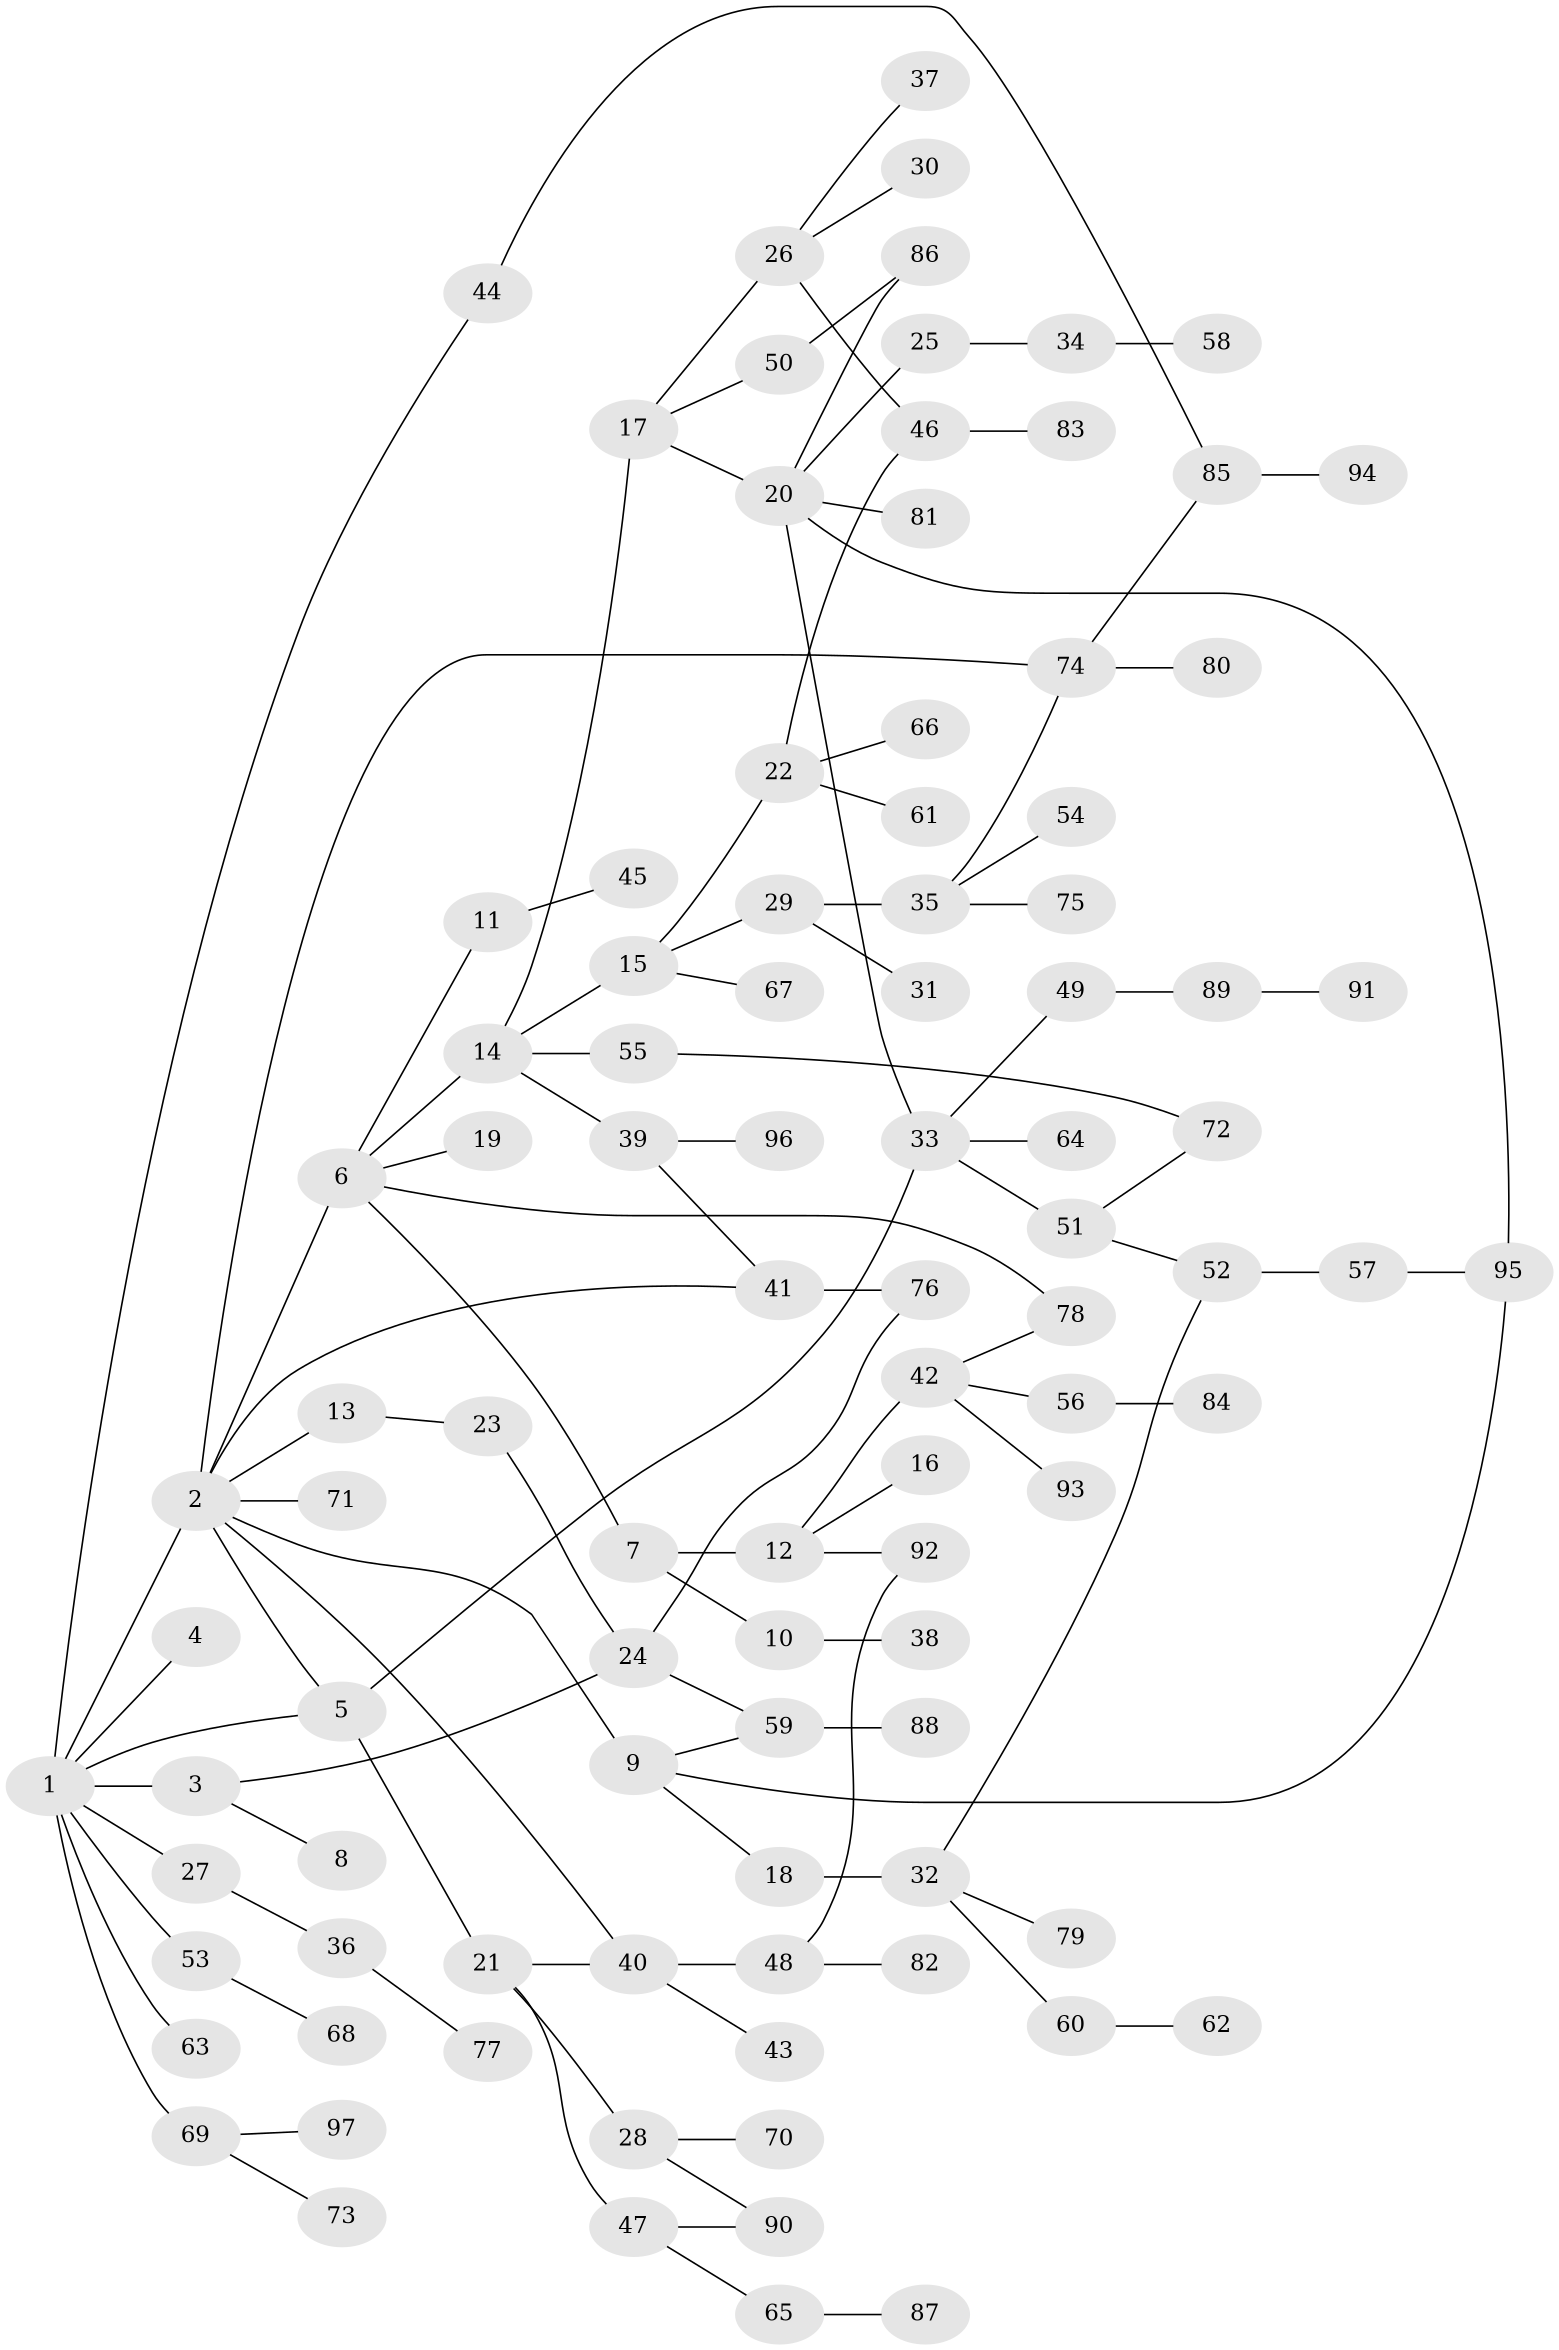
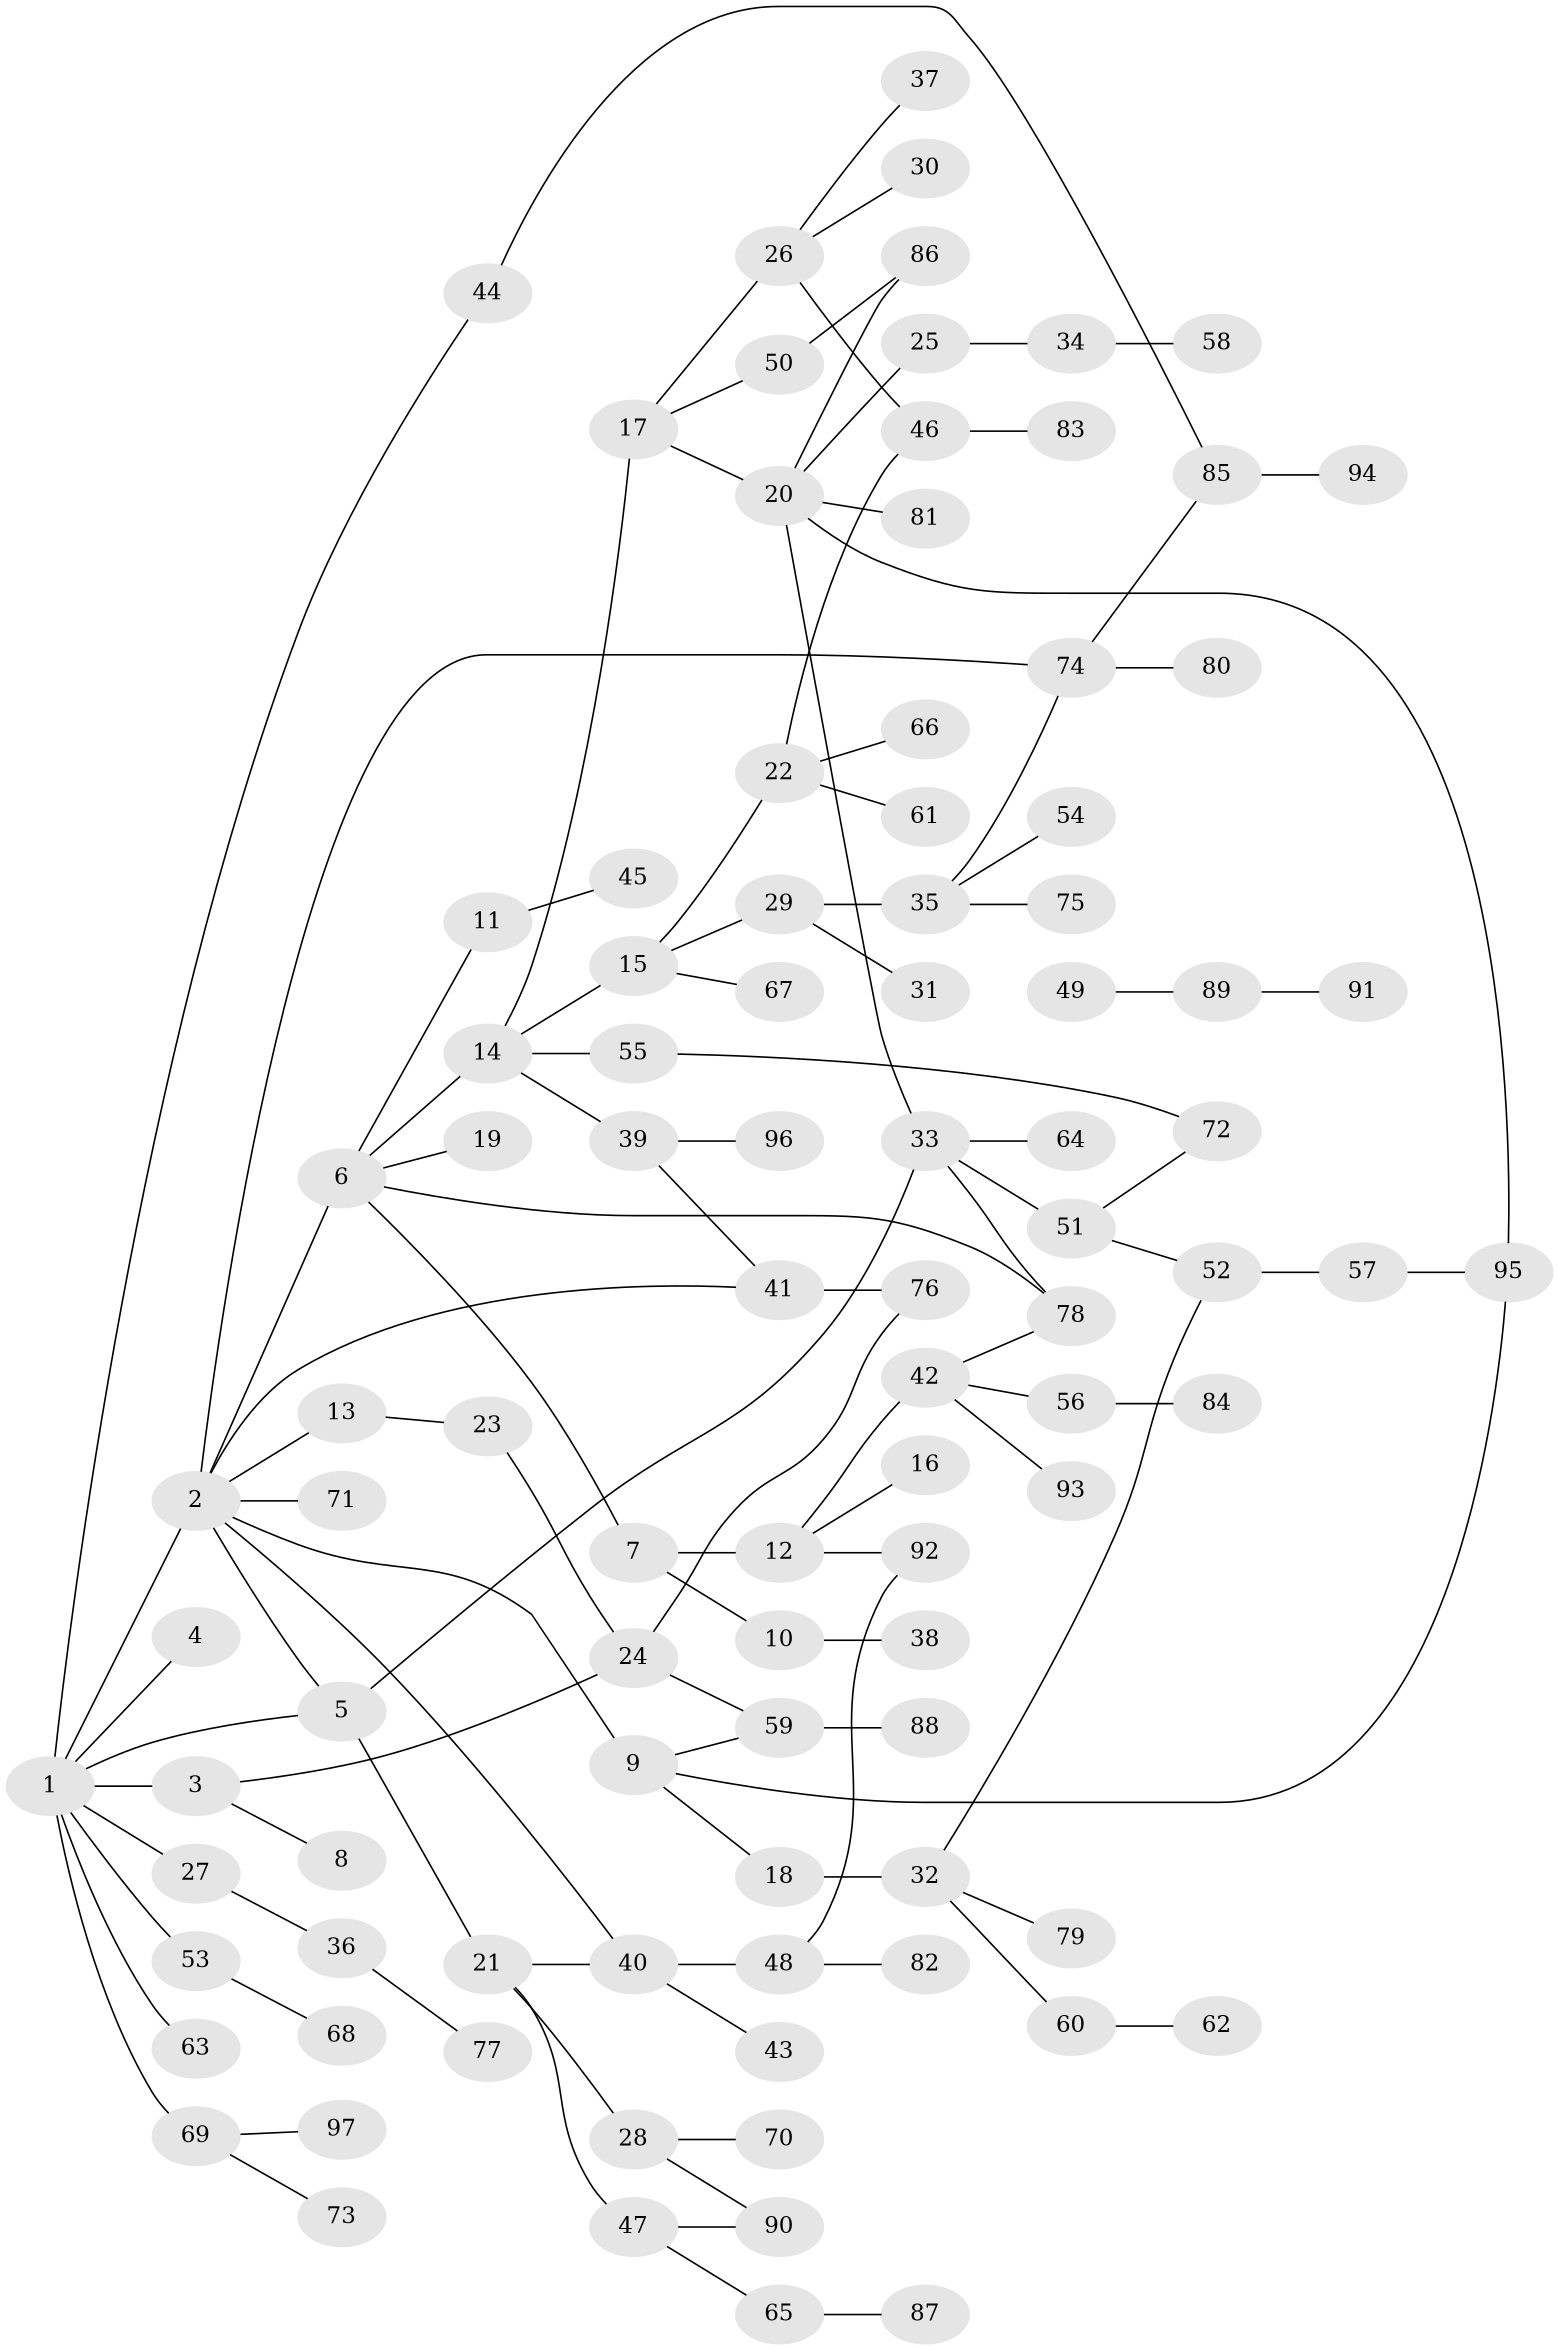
  graph {
    rankdir=LR
    node [color=gray90 style=filled]
    1
    2
    3
    4
    5
    27
    44
    53
    63
    69
    6
    9
    13
    40
    41
    71
    74
    8
    24
    21
    33
    36
    85
    68
    73
    97
    7
    11
    14
    19
    78
    18
    59
    95
    23
    43
    48
    76
    80
    28
    47
    49
    51
    64
    10
    12
    45
    15
    17
    39
    55
    38
    16
    42
    92
    32
    88
    56
    93
    22
    29
    67
    20
    26
    50
    96
    72
    46
    61
    66
    31
    35
    25
    81
    86
    30
    37
    52
    60
    79
    34
    70
    90
    65
    83
    58
    77
    54
    75
    57
    62
    89
    82
    84
    94
    87
    91
    1 -- 2
    1 -- 3
    1 -- 4
    1 -- 5
    1 -- 27
    1 -- 44
    1 -- 53
    1 -- 63
    1 -- 69
    2 -- 5
    2 -- 6
    2 -- 9
    2 -- 13
    2 -- 40
    2 -- 41
    2 -- 71
    2 -- 74
    3 -- 8
    3 -- 24
    5 -- 21
    5 -- 33
    27 -- 36
    44 -- 85
    53 -- 68
    69 -- 73
    69 -- 97
    6 -- 7
    6 -- 11
    6 -- 14
    6 -- 19
    6 -- 78
    9 -- 18
    9 -- 59
    9 -- 95
    13 -- 23
    40 -- 43
    40 -- 48
    41 -- 76
    74 -- 85
    74 -- 80
    24 -- 59
    24 -- 76
    21 -- 40
    21 -- 28
    21 -- 47
-   33 -- 49
+   33 -- 78
    33 -- 51
    33 -- 64
    36 -- 77
    85 -- 94
    7 -- 10
    7 -- 12
    11 -- 45
    14 -- 15
    14 -- 17
    14 -- 39
    14 -- 55
    18 -- 32
    59 -- 88
    23 -- 24
    48 -- 92
    48 -- 82
    28 -- 70
    28 -- 90
    47 -- 90
    47 -- 65
    49 -- 89
    51 -- 72
    51 -- 52
    10 -- 38
    12 -- 16
    12 -- 42
    12 -- 92
    15 -- 22
    15 -- 29
    15 -- 67
    17 -- 20
    17 -- 26
    17 -- 50
    39 -- 41
    39 -- 96
    55 -- 72
    42 -- 78
    42 -- 56
    42 -- 93
    32 -- 52
    32 -- 60
    32 -- 79
    56 -- 84
    22 -- 46
    22 -- 61
    22 -- 66
    29 -- 31
    29 -- 35
    20 -- 33
    20 -- 95
    20 -- 25
    20 -- 81
    20 -- 86
    26 -- 46
    26 -- 30
    26 -- 37
    50 -- 86
    46 -- 83
    35 -- 74
    35 -- 54
    35 -- 75
    25 -- 34
    52 -- 57
    60 -- 62
    34 -- 58
    65 -- 87
    57 -- 95
    89 -- 91
  }
